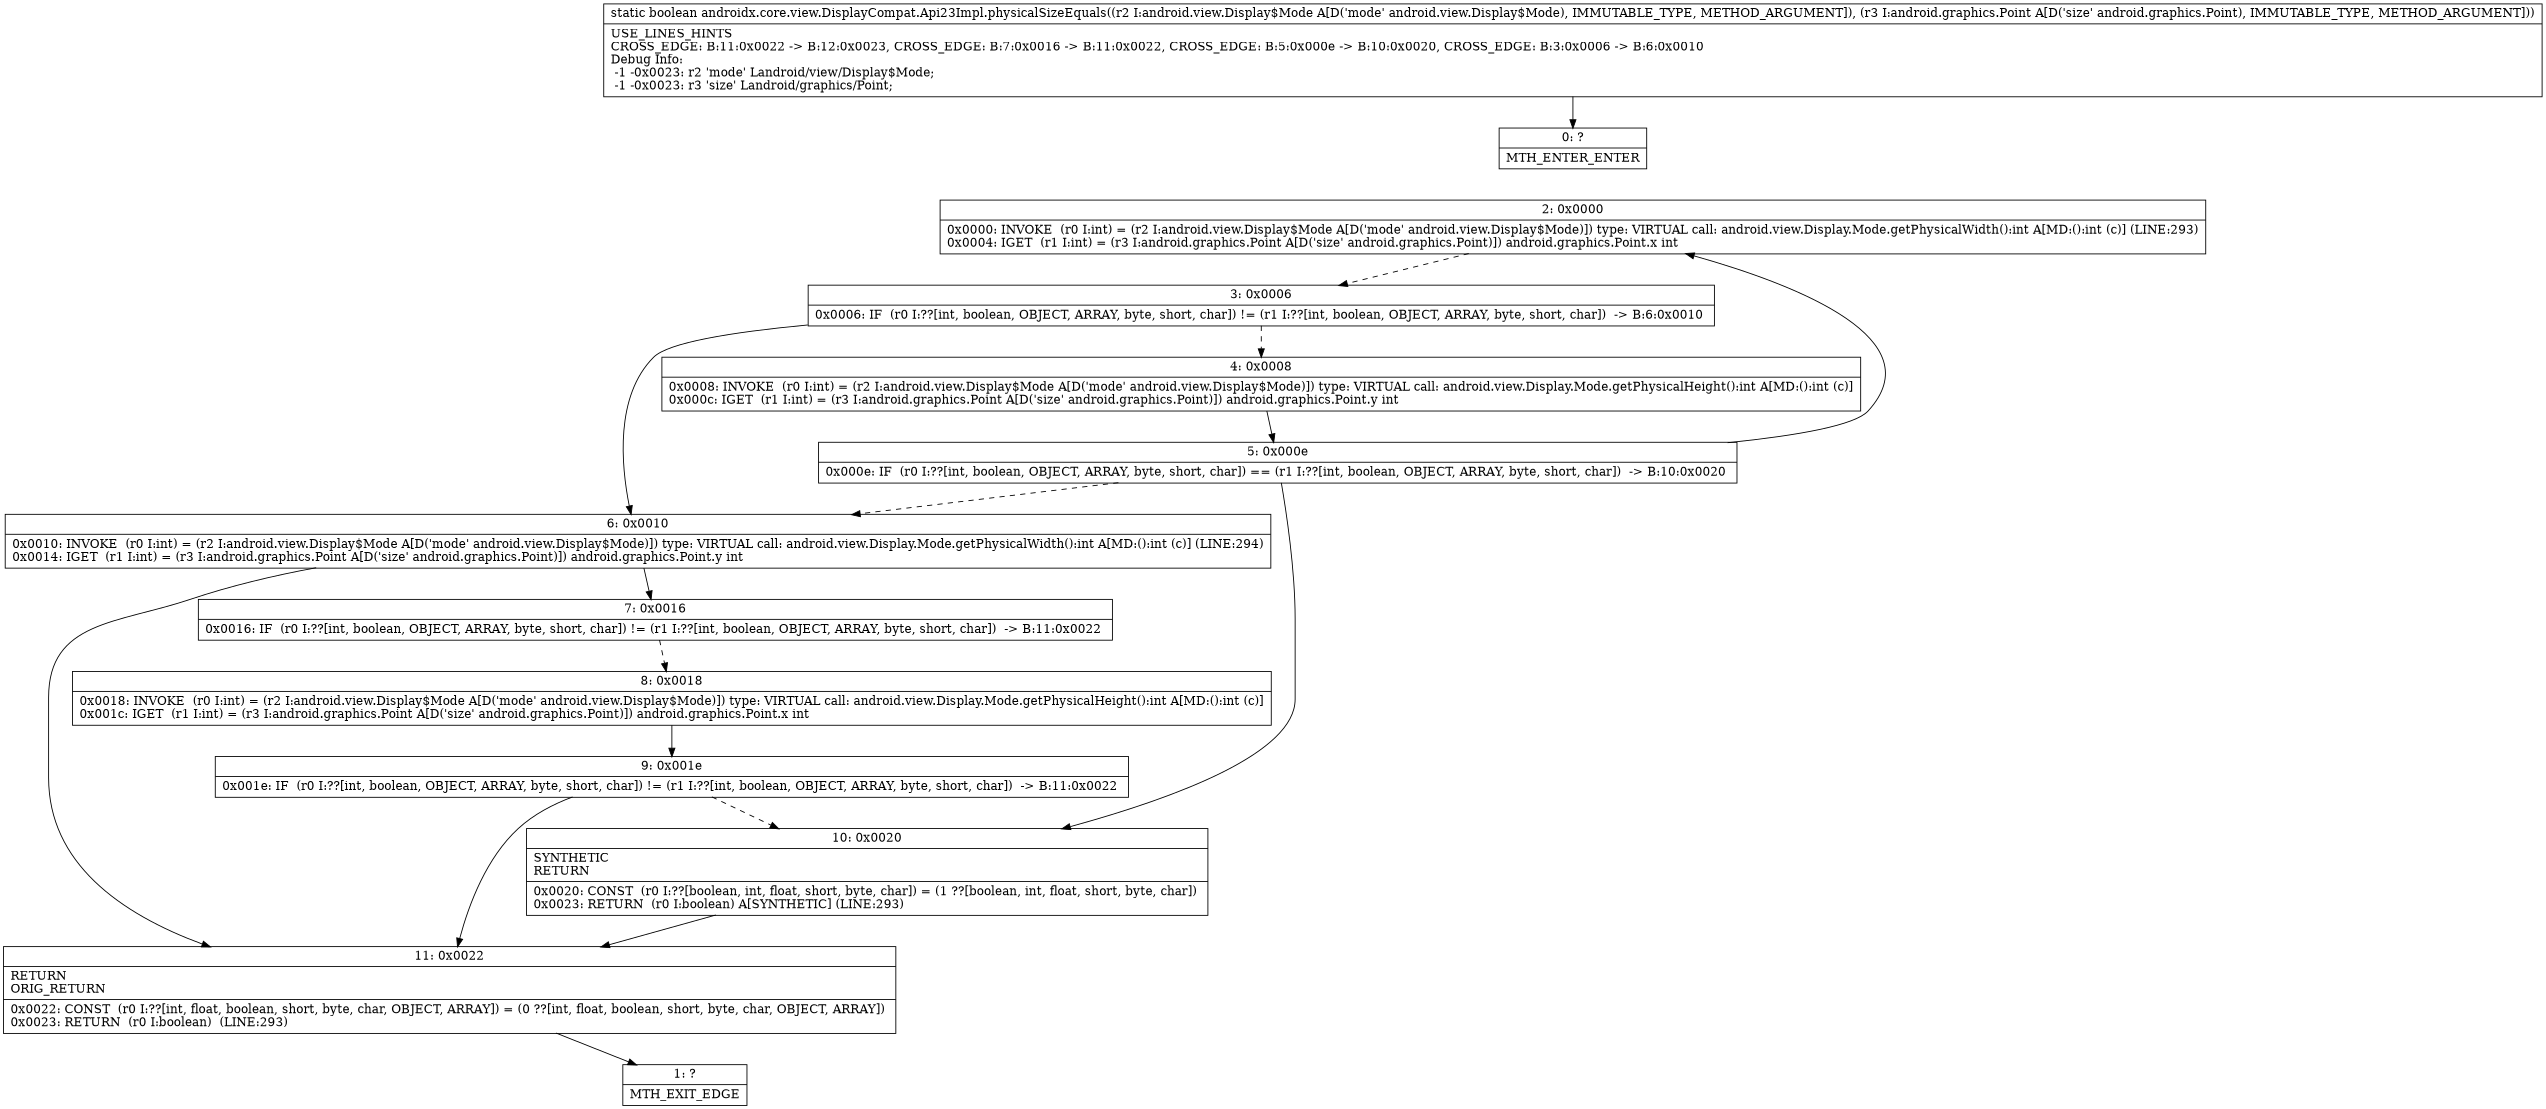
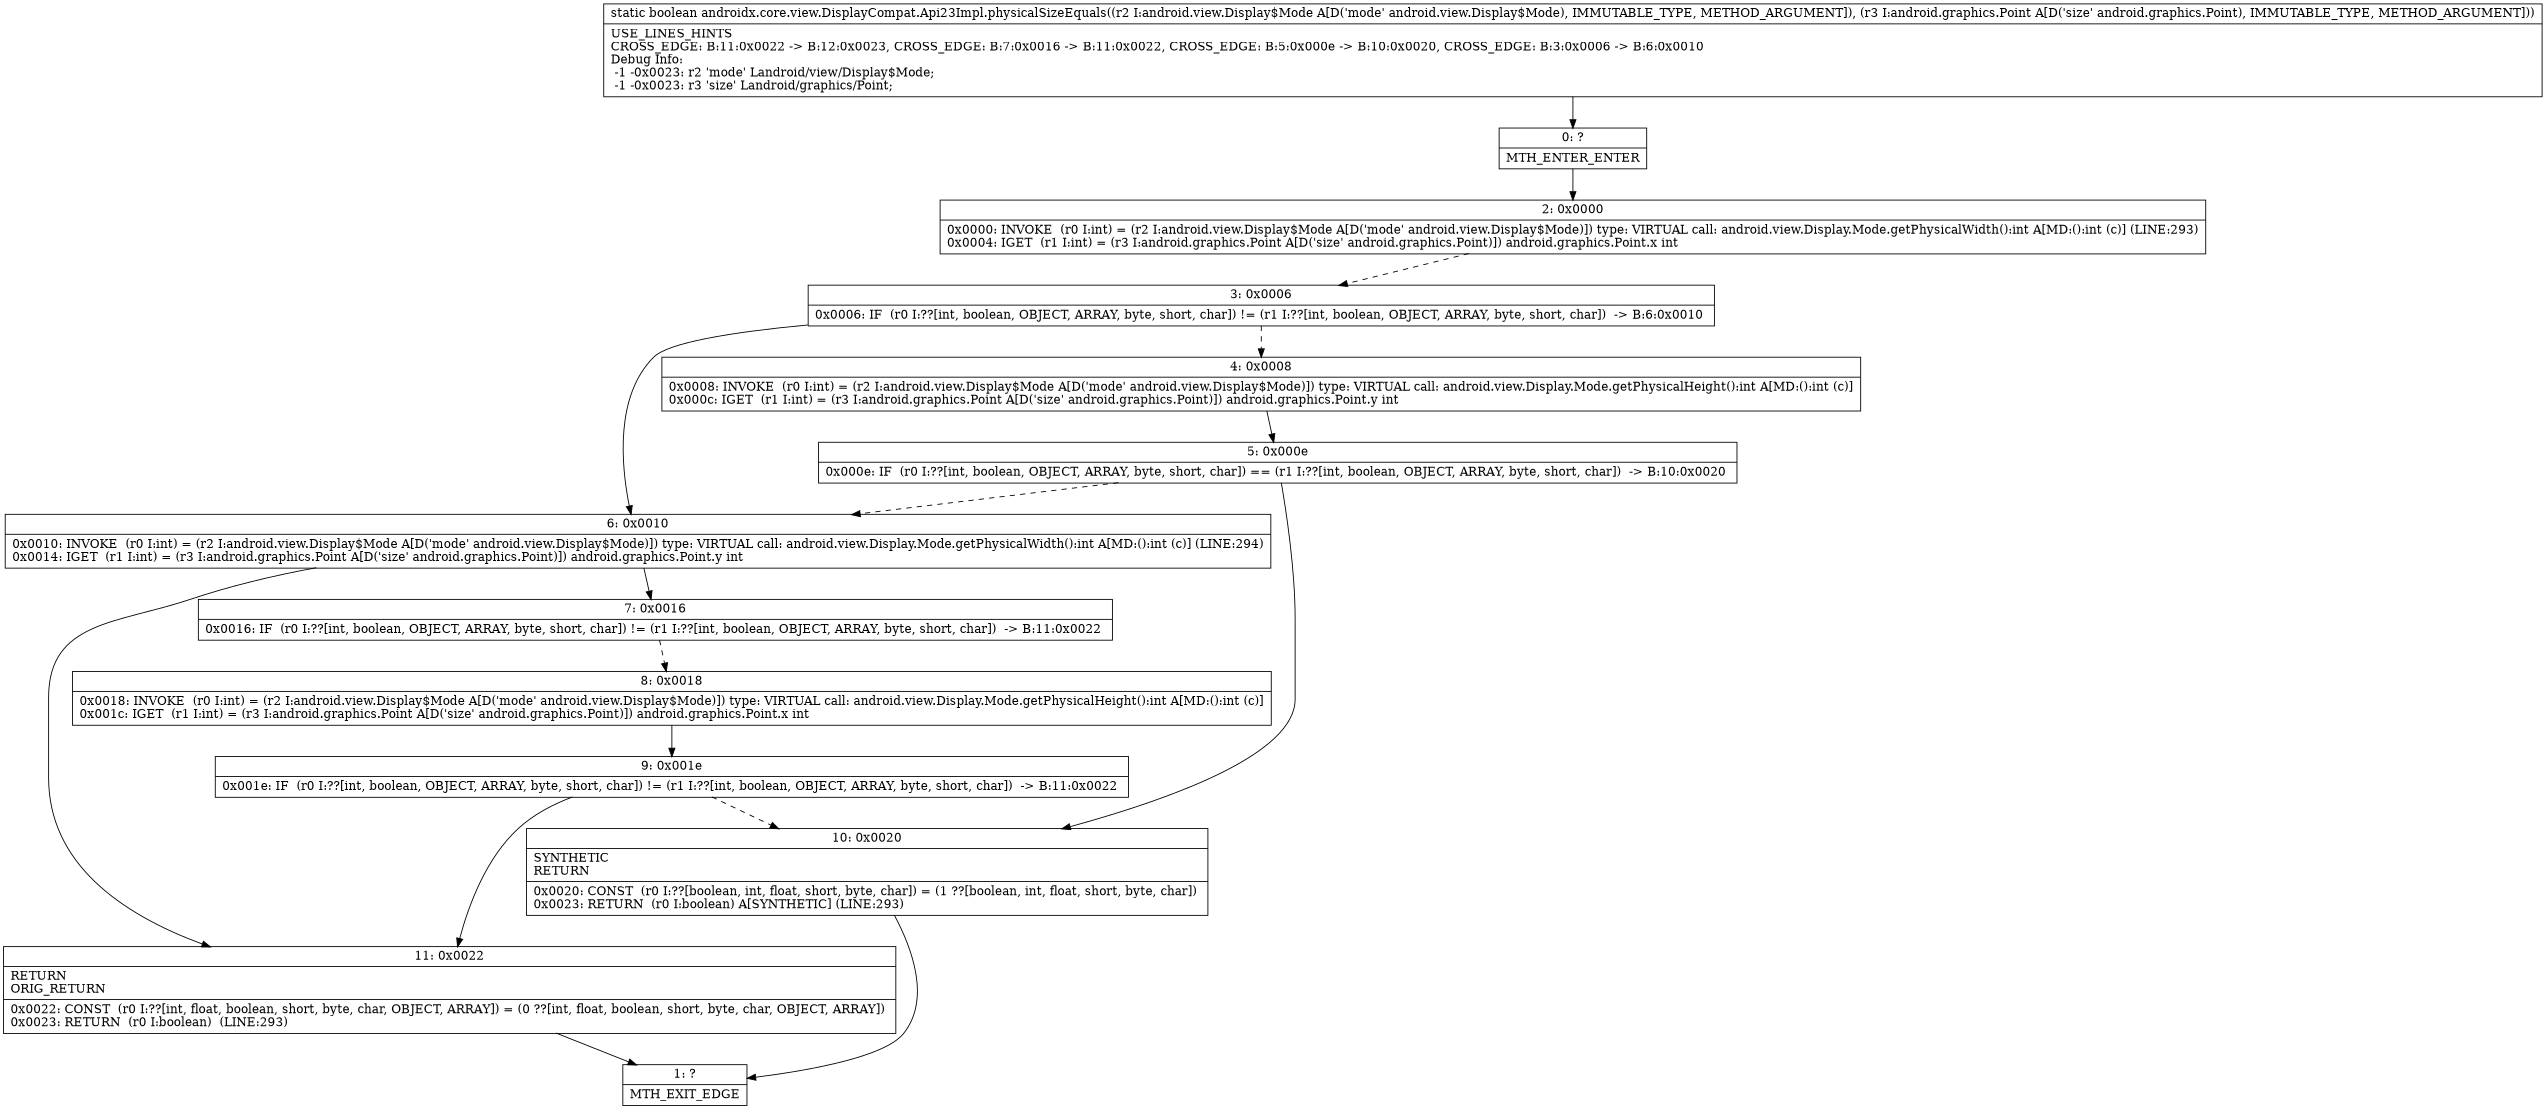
  digraph {
    node [shape=record]
    n1 [label="{0\:\ ?|MTH_ENTER_ENTER\l}"]
    n2 [label="{2\:\ 0x0000|0x0000: INVOKE  (r0 I:int) = (r2 I:android.view.Display$Mode A[D('mode' android.view.Display$Mode)]) type: VIRTUAL call: android.view.Display.Mode.getPhysicalWidth():int A[MD:():int (c)] (LINE:293)\l0x0004: IGET  (r1 I:int) = (r3 I:android.graphics.Point A[D('size' android.graphics.Point)]) android.graphics.Point.x int \l}"]
    n3 [label="{3\:\ 0x0006|0x0006: IF  (r0 I:??[int, boolean, OBJECT, ARRAY, byte, short, char]) != (r1 I:??[int, boolean, OBJECT, ARRAY, byte, short, char])  \-\> B:6:0x0010 \l}"]
    n4 [label="{4\:\ 0x0008|0x0008: INVOKE  (r0 I:int) = (r2 I:android.view.Display$Mode A[D('mode' android.view.Display$Mode)]) type: VIRTUAL call: android.view.Display.Mode.getPhysicalHeight():int A[MD:():int (c)]\l0x000c: IGET  (r1 I:int) = (r3 I:android.graphics.Point A[D('size' android.graphics.Point)]) android.graphics.Point.y int \l}"]
    n5 [label="{6\:\ 0x0010|0x0010: INVOKE  (r0 I:int) = (r2 I:android.view.Display$Mode A[D('mode' android.view.Display$Mode)]) type: VIRTUAL call: android.view.Display.Mode.getPhysicalWidth():int A[MD:():int (c)] (LINE:294)\l0x0014: IGET  (r1 I:int) = (r3 I:android.graphics.Point A[D('size' android.graphics.Point)]) android.graphics.Point.y int \l}"]
    n6 [label="{5\:\ 0x000e|0x000e: IF  (r0 I:??[int, boolean, OBJECT, ARRAY, byte, short, char]) == (r1 I:??[int, boolean, OBJECT, ARRAY, byte, short, char])  \-\> B:10:0x0020 \l}"]
    n7 [label="{7\:\ 0x0016|0x0016: IF  (r0 I:??[int, boolean, OBJECT, ARRAY, byte, short, char]) != (r1 I:??[int, boolean, OBJECT, ARRAY, byte, short, char])  \-\> B:11:0x0022 \l}"]
    n8 [label="{11\:\ 0x0022|RETURN\lORIG_RETURN\l|0x0022: CONST  (r0 I:??[int, float, boolean, short, byte, char, OBJECT, ARRAY]) = (0 ??[int, float, boolean, short, byte, char, OBJECT, ARRAY]) \l0x0023: RETURN  (r0 I:boolean)  (LINE:293)\l}"]
    n9 [label="{10\:\ 0x0020|SYNTHETIC\lRETURN\l|0x0020: CONST  (r0 I:??[boolean, int, float, short, byte, char]) = (1 ??[boolean, int, float, short, byte, char]) \l0x0023: RETURN  (r0 I:boolean) A[SYNTHETIC] (LINE:293)\l}"]
    n10 [label="{1\:\ ?|MTH_EXIT_EDGE\l}"]
    n11 [label="{8\:\ 0x0018|0x0018: INVOKE  (r0 I:int) = (r2 I:android.view.Display$Mode A[D('mode' android.view.Display$Mode)]) type: VIRTUAL call: android.view.Display.Mode.getPhysicalHeight():int A[MD:():int (c)]\l0x001c: IGET  (r1 I:int) = (r3 I:android.graphics.Point A[D('size' android.graphics.Point)]) android.graphics.Point.x int \l}"]
    n12 [label="{9\:\ 0x001e|0x001e: IF  (r0 I:??[int, boolean, OBJECT, ARRAY, byte, short, char]) != (r1 I:??[int, boolean, OBJECT, ARRAY, byte, short, char])  \-\> B:11:0x0022 \l}"]
    n13 [label="{static boolean androidx.core.view.DisplayCompat.Api23Impl.physicalSizeEquals((r2 I:android.view.Display$Mode A[D('mode' android.view.Display$Mode), IMMUTABLE_TYPE, METHOD_ARGUMENT]), (r3 I:android.graphics.Point A[D('size' android.graphics.Point), IMMUTABLE_TYPE, METHOD_ARGUMENT]))  | USE_LINES_HINTS\lCROSS_EDGE: B:11:0x0022 \-\> B:12:0x0023, CROSS_EDGE: B:7:0x0016 \-\> B:11:0x0022, CROSS_EDGE: B:5:0x000e \-\> B:10:0x0020, CROSS_EDGE: B:3:0x0006 \-\> B:6:0x0010\lDebug Info:\l  \-1 \-0x0023: r2 'mode' Landroid\/view\/Display$Mode;\l  \-1 \-0x0023: r3 'size' Landroid\/graphics\/Point;\l}"]
-   n6 -> n2
+   n1 -> n2
    n2 -> n3 [style=dashed]
    n3 -> n4 [style=dashed]
    n3 -> n5
    n4 -> n6
    n5 -> n7
    n5 -> n8
    n6 -> n5 [style=dashed]
    n6 -> n9
    n7 -> n11 [style=dashed]
    n8 -> n10
-   n9 -> n8
+   n9 -> n10
    n11 -> n12
    n12 -> n8
    n12 -> n9 [style=dashed]
    n13 -> n1
  }
